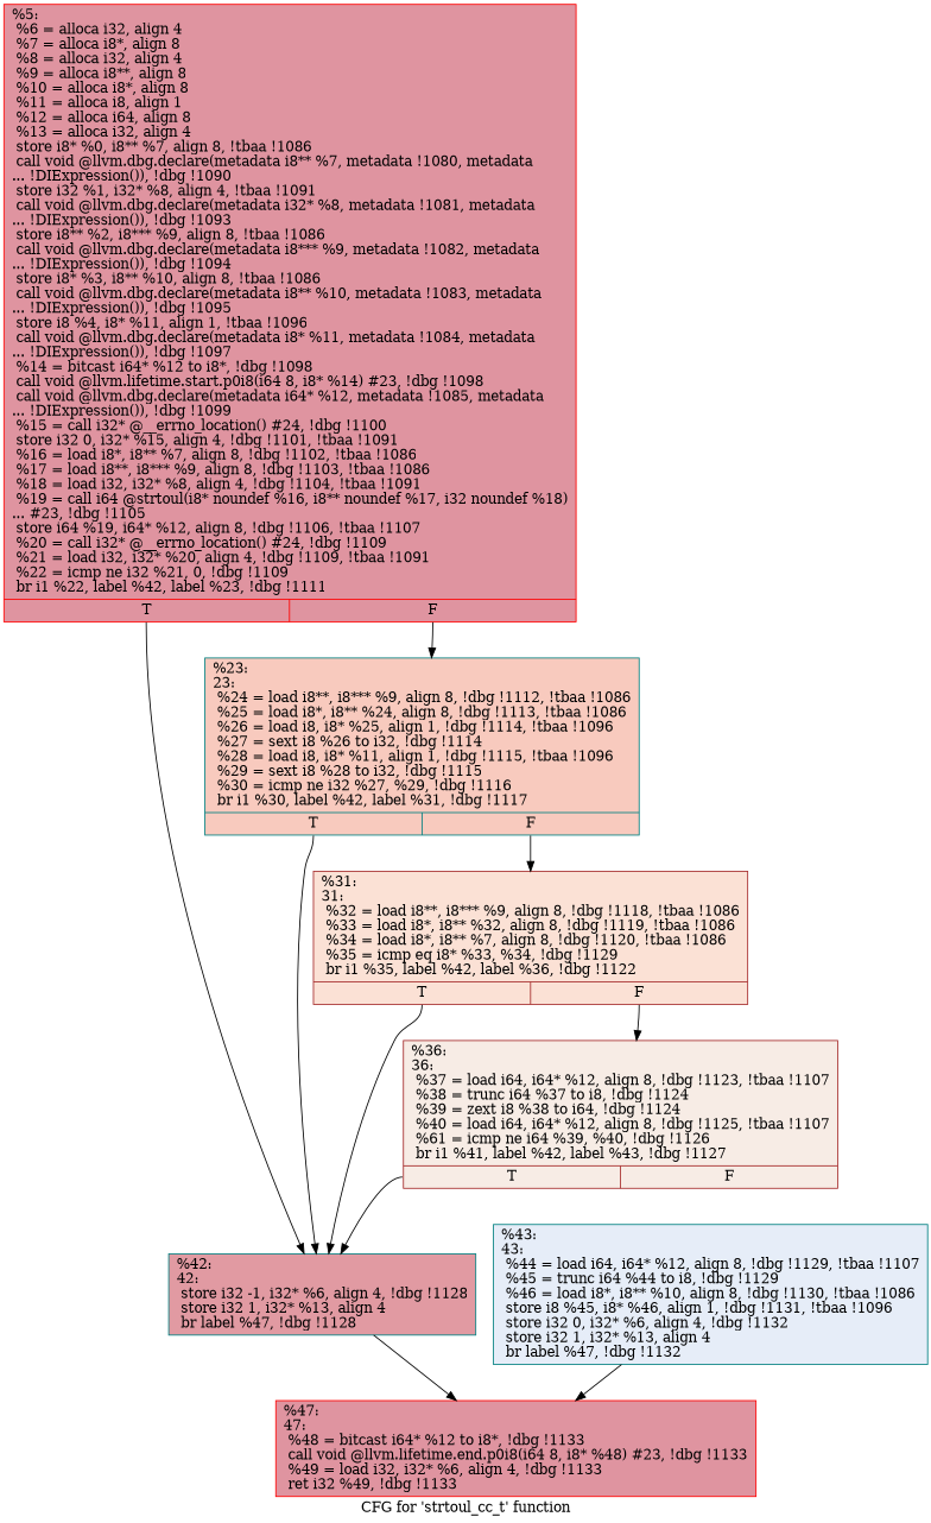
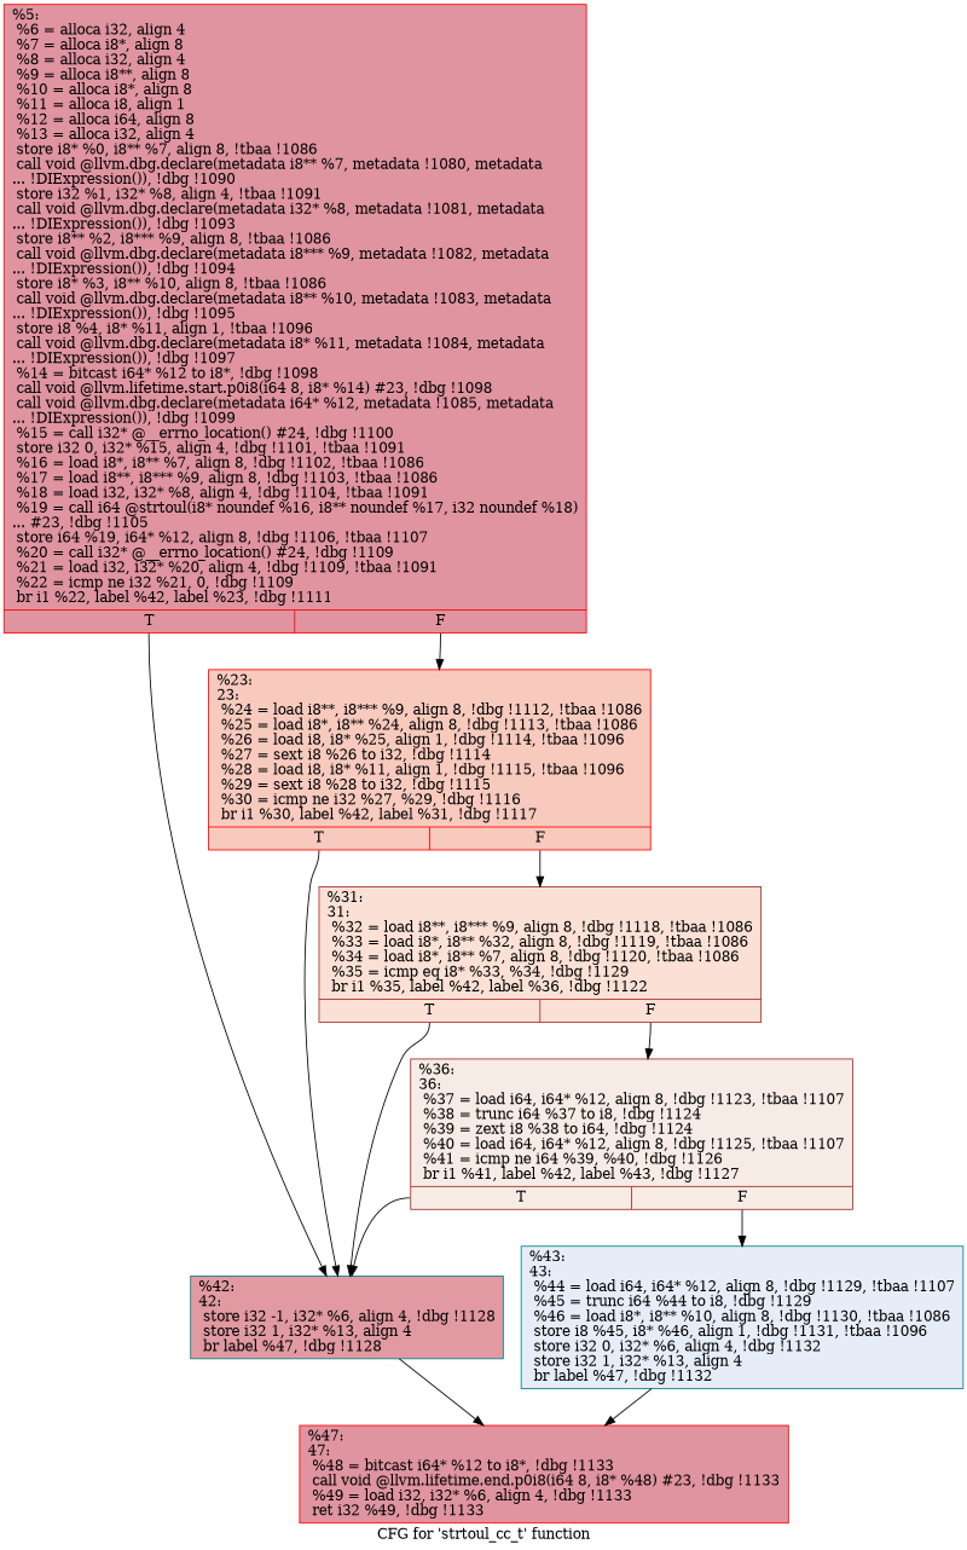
  digraph {
    label="CFG for 'strtoul_cc_t' function"
    node [color=red fillcolor="#b70d2870" shape=record style=filled]
    edge [tailport=s0]
    n1 [label="{%5:\l  %6 = alloca i32, align 4\l  %7 = alloca i8*, align 8\l  %8 = alloca i32, align 4\l  %9 = alloca i8**, align 8\l  %10 = alloca i8*, align 8\l  %11 = alloca i8, align 1\l  %12 = alloca i64, align 8\l  %13 = alloca i32, align 4\l  store i8* %0, i8** %7, align 8, !tbaa !1086\l  call void @llvm.dbg.declare(metadata i8** %7, metadata !1080, metadata\l... !DIExpression()), !dbg !1090\l  store i32 %1, i32* %8, align 4, !tbaa !1091\l  call void @llvm.dbg.declare(metadata i32* %8, metadata !1081, metadata\l... !DIExpression()), !dbg !1093\l  store i8** %2, i8*** %9, align 8, !tbaa !1086\l  call void @llvm.dbg.declare(metadata i8*** %9, metadata !1082, metadata\l... !DIExpression()), !dbg !1094\l  store i8* %3, i8** %10, align 8, !tbaa !1086\l  call void @llvm.dbg.declare(metadata i8** %10, metadata !1083, metadata\l... !DIExpression()), !dbg !1095\l  store i8 %4, i8* %11, align 1, !tbaa !1096\l  call void @llvm.dbg.declare(metadata i8* %11, metadata !1084, metadata\l... !DIExpression()), !dbg !1097\l  %14 = bitcast i64* %12 to i8*, !dbg !1098\l  call void @llvm.lifetime.start.p0i8(i64 8, i8* %14) #23, !dbg !1098\l  call void @llvm.dbg.declare(metadata i64* %12, metadata !1085, metadata\l... !DIExpression()), !dbg !1099\l  %15 = call i32* @__errno_location() #24, !dbg !1100\l  store i32 0, i32* %15, align 4, !dbg !1101, !tbaa !1091\l  %16 = load i8*, i8** %7, align 8, !dbg !1102, !tbaa !1086\l  %17 = load i8**, i8*** %9, align 8, !dbg !1103, !tbaa !1086\l  %18 = load i32, i32* %8, align 4, !dbg !1104, !tbaa !1091\l  %19 = call i64 @strtoul(i8* noundef %16, i8** noundef %17, i32 noundef %18)\l... #23, !dbg !1105\l  store i64 %19, i64* %12, align 8, !dbg !1106, !tbaa !1107\l  %20 = call i32* @__errno_location() #24, !dbg !1109\l  %21 = load i32, i32* %20, align 4, !dbg !1109, !tbaa !1091\l  %22 = icmp ne i32 %21, 0, !dbg !1109\l  br i1 %22, label %42, label %23, !dbg !1111\l|{<s0>T|<s1>F}}"]
    n2 [color=teal fillcolor="#bb1b2c70" label="{%42:\l42:                                               \l  store i32 -1, i32* %6, align 4, !dbg !1128\l  store i32 1, i32* %13, align 4\l  br label %47, !dbg !1128\l}"]
-   n3 [color=teal fillcolor="#ef886b70" label="{%23:\l23:                                               \l  %24 = load i8**, i8*** %9, align 8, !dbg !1112, !tbaa !1086\l  %25 = load i8*, i8** %24, align 8, !dbg !1113, !tbaa !1086\l  %26 = load i8, i8* %25, align 1, !dbg !1114, !tbaa !1096\l  %27 = sext i8 %26 to i32, !dbg !1114\l  %28 = load i8, i8* %11, align 1, !dbg !1115, !tbaa !1096\l  %29 = sext i8 %28 to i32, !dbg !1115\l  %30 = icmp ne i32 %27, %29, !dbg !1116\l  br i1 %30, label %42, label %31, !dbg !1117\l|{<s0>T|<s1>F}}"]
+   n3 [fillcolor="#ef886b70" label="{%23:\l23:                                               \l  %24 = load i8**, i8*** %9, align 8, !dbg !1112, !tbaa !1086\l  %25 = load i8*, i8** %24, align 8, !dbg !1113, !tbaa !1086\l  %26 = load i8, i8* %25, align 1, !dbg !1114, !tbaa !1096\l  %27 = sext i8 %26 to i32, !dbg !1114\l  %28 = load i8, i8* %11, align 1, !dbg !1115, !tbaa !1096\l  %29 = sext i8 %28 to i32, !dbg !1115\l  %30 = icmp ne i32 %27, %29, !dbg !1116\l  br i1 %30, label %42, label %31, !dbg !1117\l|{<s0>T|<s1>F}}"]
    n4 [label="{%47:\l47:                                               \l  %48 = bitcast i64* %12 to i8*, !dbg !1133\l  call void @llvm.lifetime.end.p0i8(i64 8, i8* %48) #23, !dbg !1133\l  %49 = load i32, i32* %6, align 4, !dbg !1133\l  ret i32 %49, !dbg !1133\l}"]
    n5 [color=brown fillcolor="#f7bca170" label="{%31:\l31:                                               \l  %32 = load i8**, i8*** %9, align 8, !dbg !1118, !tbaa !1086\l  %33 = load i8*, i8** %32, align 8, !dbg !1119, !tbaa !1086\l  %34 = load i8*, i8** %7, align 8, !dbg !1120, !tbaa !1086\l  %35 = icmp eq i8* %33, %34, !dbg !1129\l  br i1 %35, label %42, label %36, !dbg !1122\l|{<s0>T|<s1>F}}"]
-   n6 [color=brown fillcolor="#ecd3c570" label="{%36:\l36:                                               \l  %37 = load i64, i64* %12, align 8, !dbg !1123, !tbaa !1107\l  %38 = trunc i64 %37 to i8, !dbg !1124\l  %39 = zext i8 %38 to i64, !dbg !1124\l  %40 = load i64, i64* %12, align 8, !dbg !1125, !tbaa !1107\l  %61 = icmp ne i64 %39, %40, !dbg !1126\l  br i1 %41, label %42, label %43, !dbg !1127\l|{<s0>T|<s1>F}}"]
+   n6 [color=brown fillcolor="#ecd3c570" label="{%36:\l36:                                               \l  %37 = load i64, i64* %12, align 8, !dbg !1123, !tbaa !1107\l  %38 = trunc i64 %37 to i8, !dbg !1124\l  %39 = zext i8 %38 to i64, !dbg !1124\l  %40 = load i64, i64* %12, align 8, !dbg !1125, !tbaa !1107\l  %41 = icmp ne i64 %39, %40, !dbg !1126\l  br i1 %41, label %42, label %43, !dbg !1127\l|{<s0>T|<s1>F}}"]
    n7 [color=teal fillcolor="#c7d7f070" label="{%43:\l43:                                               \l  %44 = load i64, i64* %12, align 8, !dbg !1129, !tbaa !1107\l  %45 = trunc i64 %44 to i8, !dbg !1129\l  %46 = load i8*, i8** %10, align 8, !dbg !1130, !tbaa !1086\l  store i8 %45, i8* %46, align 1, !dbg !1131, !tbaa !1096\l  store i32 0, i32* %6, align 4, !dbg !1132\l  store i32 1, i32* %13, align 4\l  br label %47, !dbg !1132\l}"]
    n1 -> n2
    n1 -> n3 [tailport=s1]
    n2 -> n4
    n3 -> n2
    n3 -> n5 [tailport=s1]
    n5 -> n2
    n5 -> n6 [tailport=s1]
    n6 -> n2
+   n6 -> n7 [tailport=s1]
    n7 -> n4
  }
